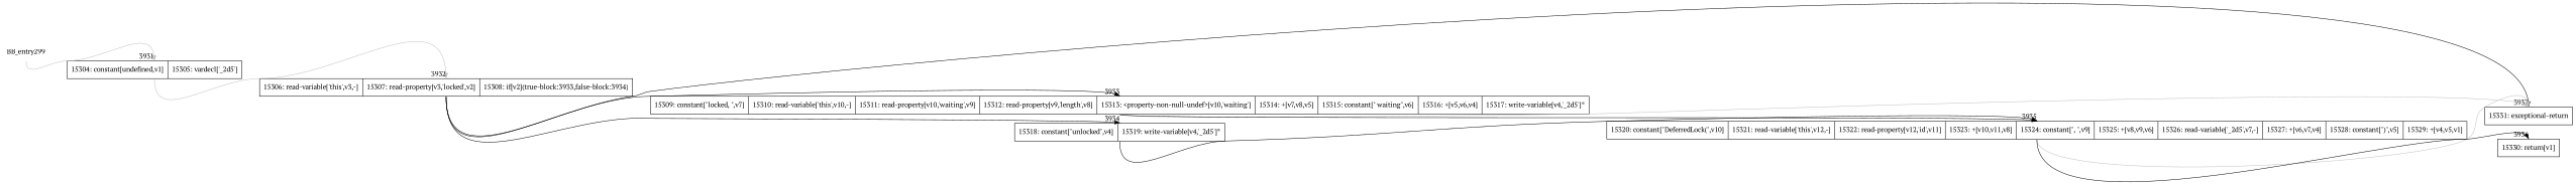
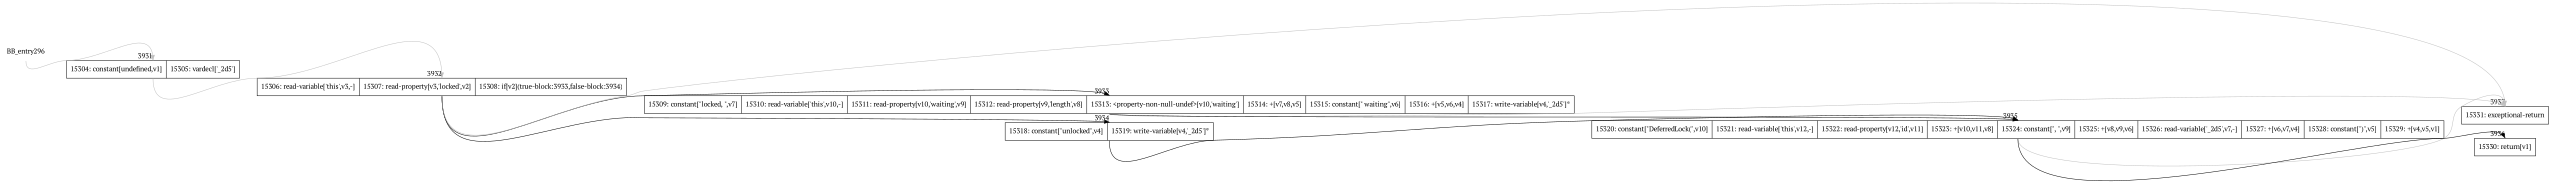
  digraph {
    fontname="PT Serif"
    rankdir=LR
    node [fontname="PT Serif" shape=record]
    edge [fontname="PT Serif" headport=n tailport=s]
-   BB_entry299 [shape=none]
+   BB_entry299 [shape=none label=BB_entry296]
    n2 [label="{15304: constant[undefined,v1]|15305: vardecl['_2d5']}"]
    n3 [label="{15306: read-variable['this',v3,-]|15307: read-property[v3,'locked',v2]|15308: if[v2](true-block:3933,false-block:3934)}"]
    n4 [label="{15309: constant[\"locked, \",v7]|15310: read-variable['this',v10,-]|15311: read-property[v10,'waiting',v9]|15312: read-property[v9,'length',v8]|15313: \<property-non-null-undef\>[v10,'waiting']|15314: +[v7,v8,v5]|15315: constant[\" waiting\",v6]|15316: +[v5,v6,v4]|15317: write-variable[v4,'_2d5']*}"]
    n5 [label="{15318: constant[\"unlocked\",v4]|15319: write-variable[v4,'_2d5']*}"]
    n6 [label="{15331: exceptional-return}"]
    n7 [label="{15320: constant[\"DeferredLock(\",v10]|15321: read-variable['this',v12,-]|15322: read-property[v12,'id',v11]|15323: +[v10,v11,v8]|15324: constant[\", \",v9]|15325: +[v8,v9,v6]|15326: read-variable['_2d5',v7,-]|15327: +[v6,v7,v4]|15328: constant[\")\",v5]|15329: +[v4,v5,v1]}"]
    n8 [label="{15330: return[v1]}"]
    BB_entry299 -> n2 [color=gray headlabel="    3931"]
    n2 -> n3 [color=gray headlabel="      3932"]
    n3 -> n4 [headlabel="      3933"]
    n3 -> n5 [headlabel="      3934"]
-   n3 -> n6 [color=black headlabel="      3937"]
+   n3 -> n6 [color=gray headlabel="      3937"]
    n4 -> n6 [color=gray]
    n4 -> n7 [headlabel="      3935"]
    n5 -> n7
    n7 -> n6 [color=gray]
    n7 -> n8 [headlabel="      3936"]
  }
